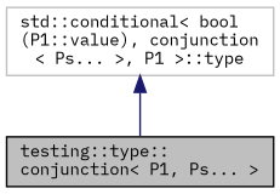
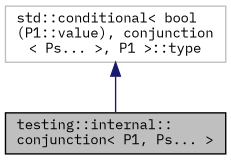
  digraph {
    fontname="IBM Plex Mono"
    node [fontname="IBM Plex Mono" fontsize=10 shape=record style=filled]
-   n1 [color=black fillcolor=grey75 fontcolor=black height=0.2 label="testing::type::\lconjunction\< P1, Ps... \>" width=0.4]
+   n1 [color=black fillcolor=grey75 fontcolor=black height=0.2 label="testing::internal::\lconjunction\< P1, Ps... \>" width=0.4]
    n2 [color=grey75 fillcolor=white height=0.2 label="std::conditional\< bool\l(P1::value), conjunction\l\< Ps... \>, P1 \>::type" width=0.4]
    n2 -> n1 [color=midnightblue dir=back fontname="IBM Plex Mono" fontsize=10 labelfontname=Helvetica labelfontsize=10 style=solid]
  }
